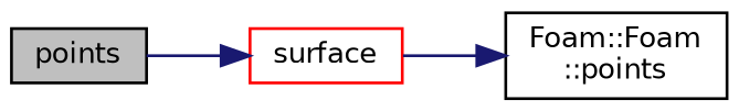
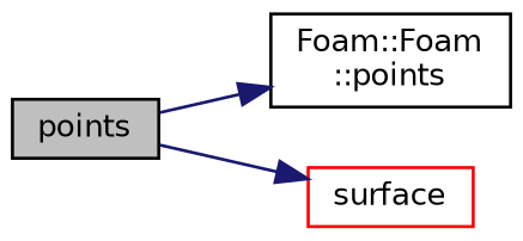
  digraph {
    rankdir=LR
    node [color=black fontname=Helvetica fontsize=10 shape=record]
    edge [color=midnightblue fontname=Helvetica fontsize=10 labelfontname=Helvetica labelfontsize=10 style=solid]
    n1 [fillcolor=grey75 fontcolor=black height=0.2 label=points style=filled width=0.4]
    n2 [height=0.2 label="Foam::Foam\l::points" width=0.4]
    n3 [color=red height=0.2 label=surface width=0.4]
-   n3 -> n2
+   n1 -> n2
    n1 -> n3
  }
